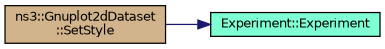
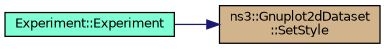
  digraph {
    rankdir=LR
    node [color=black fontname=Helvetica fontsize=10 shape=record style=filled]
    n1 [fillcolor=aquamarine fontcolor=black height=0.2 label="Experiment::Experiment" width=0.4]
    n2 [fillcolor=tan height=0.2 label="ns3::Gnuplot2dDataset\l::SetStyle" width=0.4]
-   n2 -> n1 [color=midnightblue fontname=Helvetica fontsize=10 labelfontname=Helvetica labelfontsize=10 style=solid]
+   n1 -> n2 [color=midnightblue fontname=Helvetica fontsize=10 labelfontname=Helvetica labelfontsize=10 style=solid]
  }
